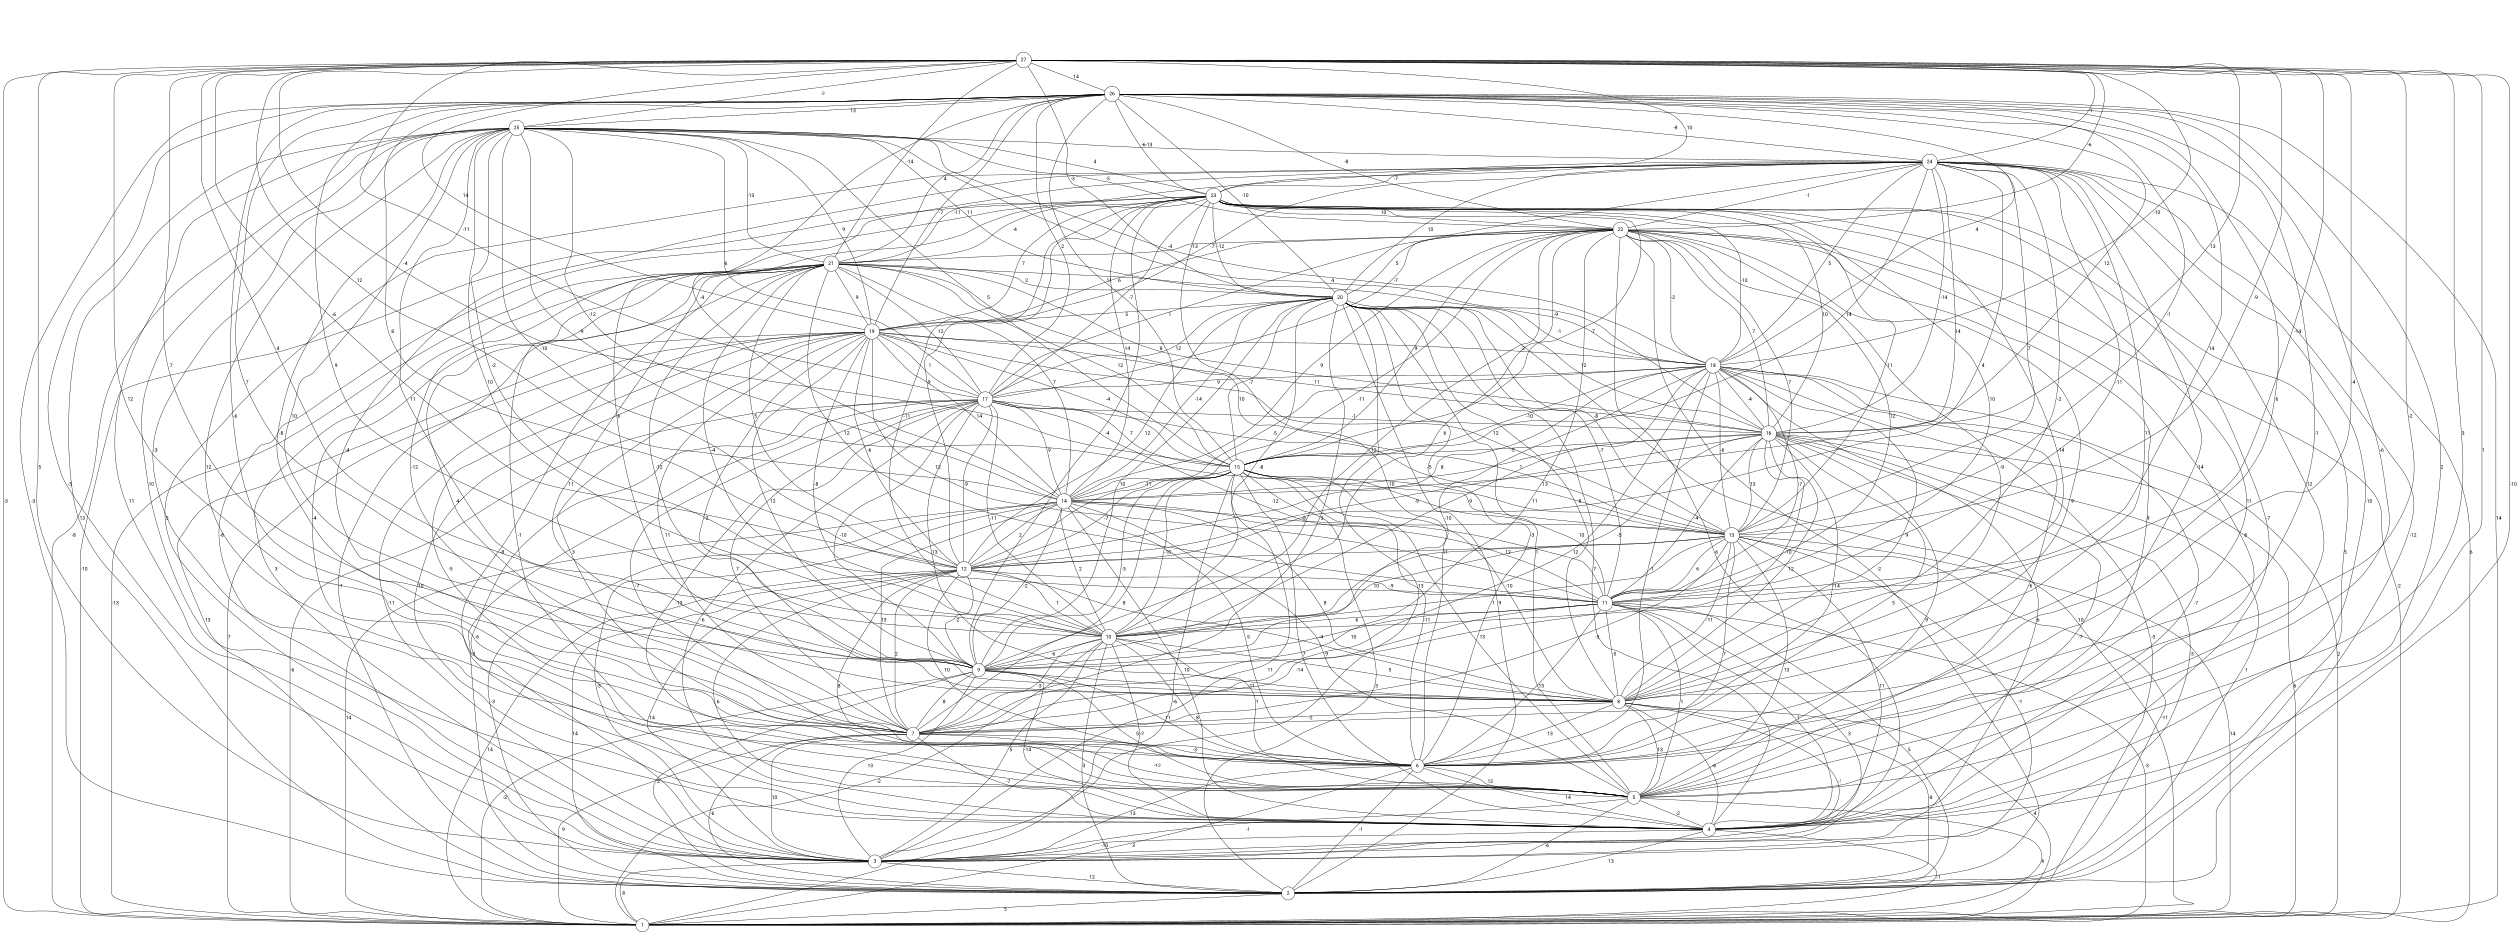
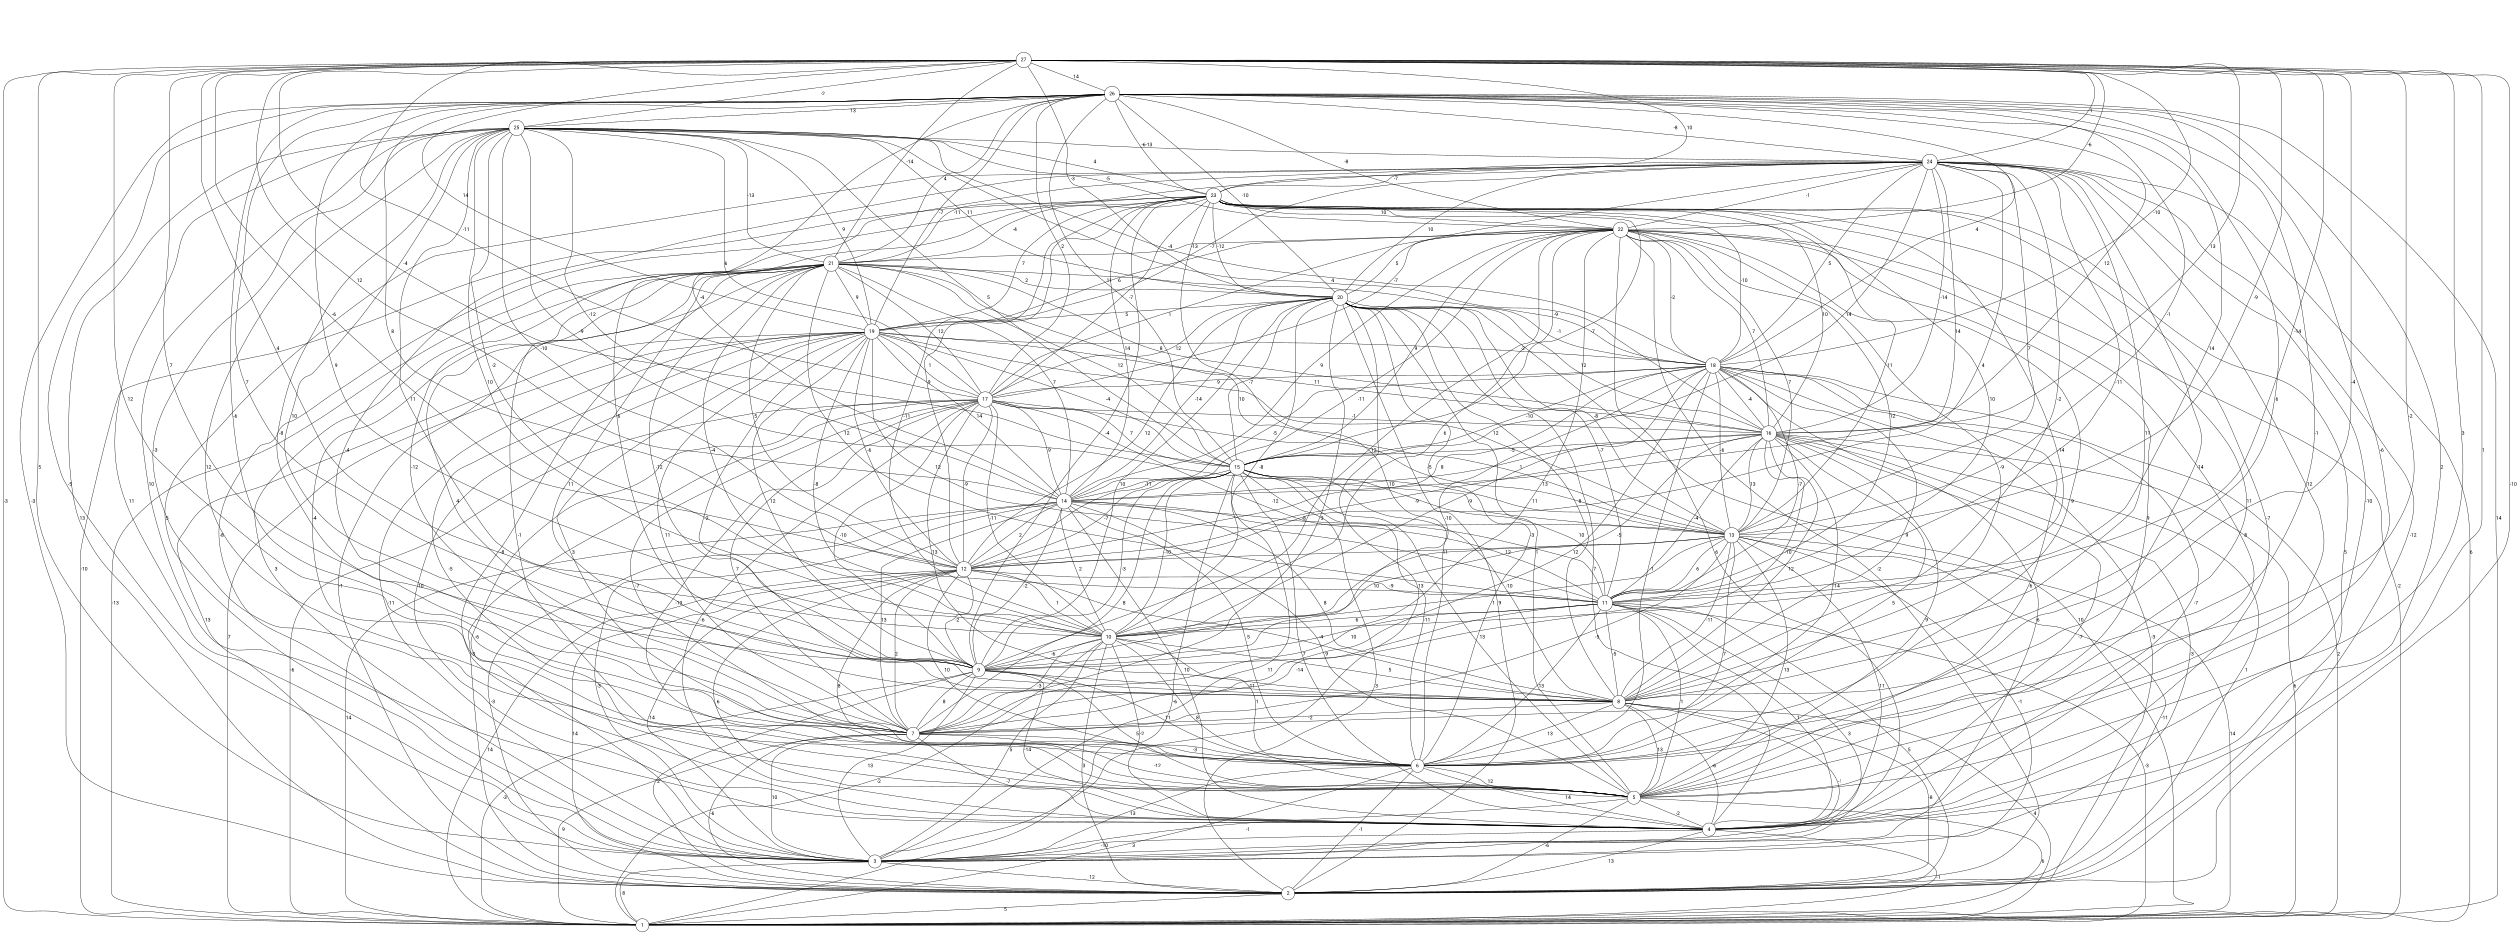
  graph {
    fontname=Roboto
    node [fontname=Roboto shape=circle]
    edge [fontname=Roboto]
    27
    1
    2
    3
    4
    5
    6
    7
    8
    9
    10
    11
    12
    13
    14
    15
    16
    17
    18
    19
    20
    21
    22
    23
    24
    25
    26
    27 -- 1 [label=-3]
    27 -- 2 [label=-10]
    27 -- 3 [label=5]
    27 -- 4 [label=1]
    27 -- 5 [label=3]
    27 -- 6 [label=-2]
    27 -- 7 [label=12]
    27 -- 8 [label=-4]
    27 -- 9 [label=7]
    27 -- 10 [label=4]
    27 -- 11 [label=-14]
    27 -- 12 [label=-6]
    27 -- 13 [label=-9]
    27 -- 14 [label=12]
    27 -- 15 [label=-4]
    27 -- 16 [label=13]
    27 -- 17 [label=-11]
    27 -- 18 [label=-10]
    27 -- 19 [label=14]
    27 -- 20 [label=-3]
    27 -- 21 [label=-14]
    27 -- 22 [label=-6]
    27 -- 23 [label=10]
    27 -- 24 [label=1]
    27 -- 25 [label=-2]
    27 -- 26 [label=14]
    2 -- 1 [label=5]
    3 -- 1 [label=8]
    3 -- 2 [label=12]
    4 -- 1 [label=-1]
    4 -- 2 [label=13]
    4 -- 3 [label=-10]
    5 -- 1 [label=6]
    5 -- 2 [label=-6]
    5 -- 3 [label=-1]
    5 -- 4 [label=-2]
    6 -- 1 [label=3]
    6 -- 2 [label=-1]
    6 -- 3 [label=13]
    6 -- 4 [label=14]
    6 -- 5 [label=12]
    7 -- 1 [label=9]
    7 -- 2 [label=-6]
    7 -- 3 [label=10]
    7 -- 4 [label=-7]
    7 -- 5 [label=-12]
    7 -- 6 [label=-3]
    8 -- 1 [label=4]
    8 -- 2 [label=-8]
    8 -- 3 [label=-1]
    8 -- 4 [label=-6]
    8 -- 5 [label=13]
    8 -- 6 [label=13]
    8 -- 7 [label=-2]
    9 -- 1 [label=-3]
    9 -- 2 [label=2]
    9 -- 3 [label=13]
    9 -- 4 [label=-14]
    9 -- 5 [label=5]
    9 -- 6 [label=11]
    9 -- 7 [label=8]
    9 -- 8 [label=-11]
    10 -- 1 [label=-2]
    10 -- 2 [label=3]
    10 -- 3 [label=5]
    10 -- 4 [label=-2]
    10 -- 5 [label=8]
    10 -- 6 [label=1]
    10 -- 7 [label=-3]
    10 -- 8 [label=5]
    10 -- 9 [label=-6]
    11 -- 1 [label=-3]
    11 -- 2 [label=5]
    11 -- 3 [label=3]
    11 -- 4 [label=1]
    11 -- 5 [label=1]
    11 -- 6 [label=13]
    11 -- 7 [label=-14]
    11 -- 8 [label=-5]
    11 -- 9 [label=10]
    11 -- 10 [label=6]
    12 -- 1 [label=14]
    12 -- 2 [label=14]
    12 -- 3 [label=14]
    12 -- 4 [label=6]
    12 -- 5 [label=8]
    12 -- 6 [label=10]
    12 -- 7 [label=2]
    12 -- 8 [label=-4]
    12 -- 9 [label=-2]
    12 -- 10 [label=1]
    12 -- 11 [label=-9]
    13 -- 1 [label=14]
    13 -- 2 [label=-11]
    13 -- 3 [label=-1]
    13 -- 4 [label=11]
    13 -- 5 [label=13]
    13 -- 6 [label=7]
    13 -- 7 [label=-5]
    13 -- 8 [label=-11]
    13 -- 9 [label=1]
    13 -- 10 [label=10]
    13 -- 11 [label=6]
    13 -- 12 [label=11]
    14 -- 1 [label=14]
    14 -- 2 [label=-3]
    14 -- 3 [label=-3]
    14 -- 4 [label=10]
    14 -- 5 [label=9]
    14 -- 6 [label=5]
    14 -- 7 [label=13]
    14 -- 8 [label=8]
    14 -- 9 [label=-2]
    14 -- 10 [label=2]
    14 -- 11 [label=12]
    14 -- 12 [label=2]
    14 -- 13 [label=-8]
    15 -- 1 [label=-6]
    15 -- 2 [label=3]
    15 -- 3 [label=11]
    15 -- 4 [label=7]
    15 -- 5 [label=13]
    15 -- 6 [label=-11]
    15 -- 7 [label=8]
    15 -- 8 [label=-10]
    15 -- 9 [label=-3]
    15 -- 10 [label=-10]
    15 -- 11 [label=10]
    15 -- 12 [label=-7]
    15 -- 13 [label=11]
    15 -- 14 [label=-11]
    16 -- 1 [label=6]
    16 -- 2 [label=1]
    16 -- 3 [label=-3]
    16 -- 4 [label=-7]
    16 -- 5 [label=9]
    16 -- 6 [label=5]
    16 -- 7 [label=-14]
    16 -- 8 [label=12]
    16 -- 9 [label=-10]
    16 -- 10 [label=-5]
    16 -- 11 [label=-4]
    16 -- 12 [label=-9]
    16 -- 13 [label=13]
    16 -- 14 [label=1]
    16 -- 15 [label=-5]
    17 -- 1 [label=-6]
    17 -- 2 [label=-3]
    17 -- 3 [label=-6]
    17 -- 4 [label=-6]
    17 -- 5 [label=-13]
    17 -- 6 [label=-7]
    17 -- 7 [label=7]
    17 -- 8 [label=13]
    17 -- 9 [label=-10]
    17 -- 10 [label=-11]
    17 -- 11 [label=-12]
    17 -- 12 [label=-9]
    17 -- 13 [label=-5]
    17 -- 14 [label=9]
    17 -- 15 [label=7]
    17 -- 16 [label=-1]
    18 -- 1 [label=2]
    18 -- 2 [label=-3]
    18 -- 3 [label=6]
    18 -- 4 [label=-7]
    18 -- 5 [label=6]
    18 -- 6 [label=-1]
    18 -- 7 [label=12]
    18 -- 8 [label=9]
    18 -- 9 [label=-10]
    18 -- 10 [label=-9]
    18 -- 11 [label=-7]
    18 -- 12 [label=8]
    18 -- 13 [label=-6]
    18 -- 14 [label=-5]
    18 -- 15 [label=-10]
    18 -- 16 [label=-4]
    18 -- 17 [label=9]
    19 -- 1 [label=7]
    19 -- 2 [label=13]
    19 -- 3 [label=-11]
    19 -- 4 [label=10]
    19 -- 5 [label=-5]
    19 -- 6 [label=3]
    19 -- 7 [label=11]
    19 -- 8 [label=-2]
    19 -- 9 [label=12]
    19 -- 10 [label=-8]
    19 -- 11 [label=12]
    19 -- 12 [label=-6]
    19 -- 13 [label=12]
    19 -- 14 [label=14]
    19 -- 15 [label=-4]
    19 -- 16 [label=11]
    19 -- 17 [label=1]
    19 -- 18 [label=-2]
    20 -- 1 [label=10]
    20 -- 2 [label=9]
    20 -- 3 [label=13]
    20 -- 4 [label=7]
    20 -- 5 [label=1]
    20 -- 6 [label=-3]
    20 -- 7 [label=3]
    20 -- 8 [label=8]
    20 -- 9 [label=10]
    20 -- 10 [label=-8]
    20 -- 11 [label=-7]
    20 -- 12 [label=12]
    20 -- 13 [label=-8]
    20 -- 14 [label=-14]
    20 -- 15 [label=-7]
    20 -- 16 [label=12]
    20 -- 17 [label=12]
    20 -- 18 [label=-1]
    20 -- 19 [label=5]
    21 -- 1 [label=-13]
    21 -- 2 [label=-1]
    21 -- 3 [label=3]
    21 -- 4 [label=-8]
    21 -- 5 [label=-1]
    21 -- 6 [label=-4]
    21 -- 7 [label=4]
    21 -- 8 [label=11]
    21 -- 9 [label=-12]
    21 -- 10 [label=-4]
    21 -- 11 [label=12]
    21 -- 12 [label=5]
    21 -- 13 [label=10]
    21 -- 14 [label=7]
    21 -- 15 [label=12]
    21 -- 16 [label=8]
    21 -- 17 [label=12]
    21 -- 18 [label=-9]
    21 -- 19 [label=9]
    21 -- 20 [label=2]
    22 -- 1 [label=-2]
    22 -- 2 [label=-2]
    22 -- 3 [label=6]
    22 -- 4 [label=8]
    22 -- 5 [label=9]
    22 -- 6 [label=9]
    22 -- 7 [label=13]
    22 -- 8 [label=-9]
    22 -- 9 [label=12]
    22 -- 10 [label=6]
    22 -- 11 [label=12]
    22 -- 12 [label=-11]
    22 -- 13 [label=7]
    22 -- 14 [label=9]
    22 -- 15 [label=9]
    22 -- 16 [label=7]
    22 -- 17 [label=1]
    22 -- 18 [label=-2]
    22 -- 19 [label=6]
    22 -- 20 [label=5]
    22 -- 21 [label=-13]
    23 -- 1 [label=-10]
    23 -- 2 [label=5]
    23 -- 3 [label=-8]
    23 -- 4 [label=-7]
    23 -- 5 [label=11]
    23 -- 6 [label=10]
    23 -- 7 [label=-12]
    23 -- 8 [label=-14]
    23 -- 9 [label=-4]
    23 -- 10 [label=-11]
    23 -- 11 [label=10]
    23 -- 12 [label=9]
    23 -- 13 [label=11]
    23 -- 14 [label=14]
    23 -- 15 [label=-7]
    23 -- 16 [label=10]
    23 -- 17 [label=-7]
    23 -- 18 [label=-10]
    23 -- 19 [label=7]
    23 -- 20 [label=-12]
    23 -- 21 [label=-4]
    23 -- 22 [label=10]
    24 -- 1 [label=6]
    24 -- 2 [label=-12]
    24 -- 3 [label=5]
    24 -- 4 [label=-10]
    24 -- 5 [label=12]
    24 -- 6 [label=-14]
    24 -- 7 [label=-4]
    24 -- 8 [label=11]
    24 -- 9 [label=6]
    24 -- 10 [label=-2]
    24 -- 11 [label=-11]
    24 -- 12 [label=4]
    24 -- 13 [label=7]
    24 -- 14 [label=14]
    24 -- 15 [label=14]
    24 -- 16 [label=-14]
    24 -- 17 [label=-7]
    24 -- 18 [label=5]
    24 -- 19 [label=-7]
    24 -- 20 [label=10]
    24 -- 21 [label=-11]
    24 -- 22 [label=-1]
    24 -- 23 [label=-7]
-   25 -- 1 [label=-8]
    25 -- 2 [label=13]
    25 -- 3 [label=11]
    25 -- 4 [label=10]
    25 -- 5 [label=12]
    25 -- 6 [label=-3]
    25 -- 7 [label=-8]
    25 -- 8 [label=10]
    25 -- 9 [label=11]
    25 -- 10 [label=10]
    25 -- 11 [label=-2]
    25 -- 12 [label=-10]
    25 -- 13 [label=-9]
    25 -- 14 [label=-12]
    25 -- 15 [label=5]
    25 -- 16 [label=4]
    25 -- 17 [label=6]
    25 -- 18 [label=-4]
    25 -- 19 [label=9]
    25 -- 20 [label=11]
    25 -- 21 [label=-13]
    25 -- 22 [label=-5]
    25 -- 23 [label=4]
    25 -- 24 [label=-13]
    26 -- 1 [label=14]
    26 -- 2 [label=-3]
    26 -- 3 [label=-5]
    26 -- 4 [label=2]
    26 -- 5 [label=-6]
    26 -- 6 [label=-1]
    26 -- 7 [label=-6]
    26 -- 8 [label=6]
    26 -- 9 [label=7]
    26 -- 10 [label=9]
    26 -- 11 [label=14]
    26 -- 12 [label=8]
    26 -- 13 [label=-1]
    26 -- 14 [label=-4]
    26 -- 15 [label=11]
    26 -- 16 [label=12]
    26 -- 17 [label=2]
    26 -- 18 [label=4]
    26 -- 19 [label=-7]
    26 -- 20 [label=-10]
    26 -- 21 [label=4]
    26 -- 22 [label=-8]
    26 -- 23 [label=-6]
    26 -- 24 [label=-8]
    26 -- 25 [label=13]
  }
